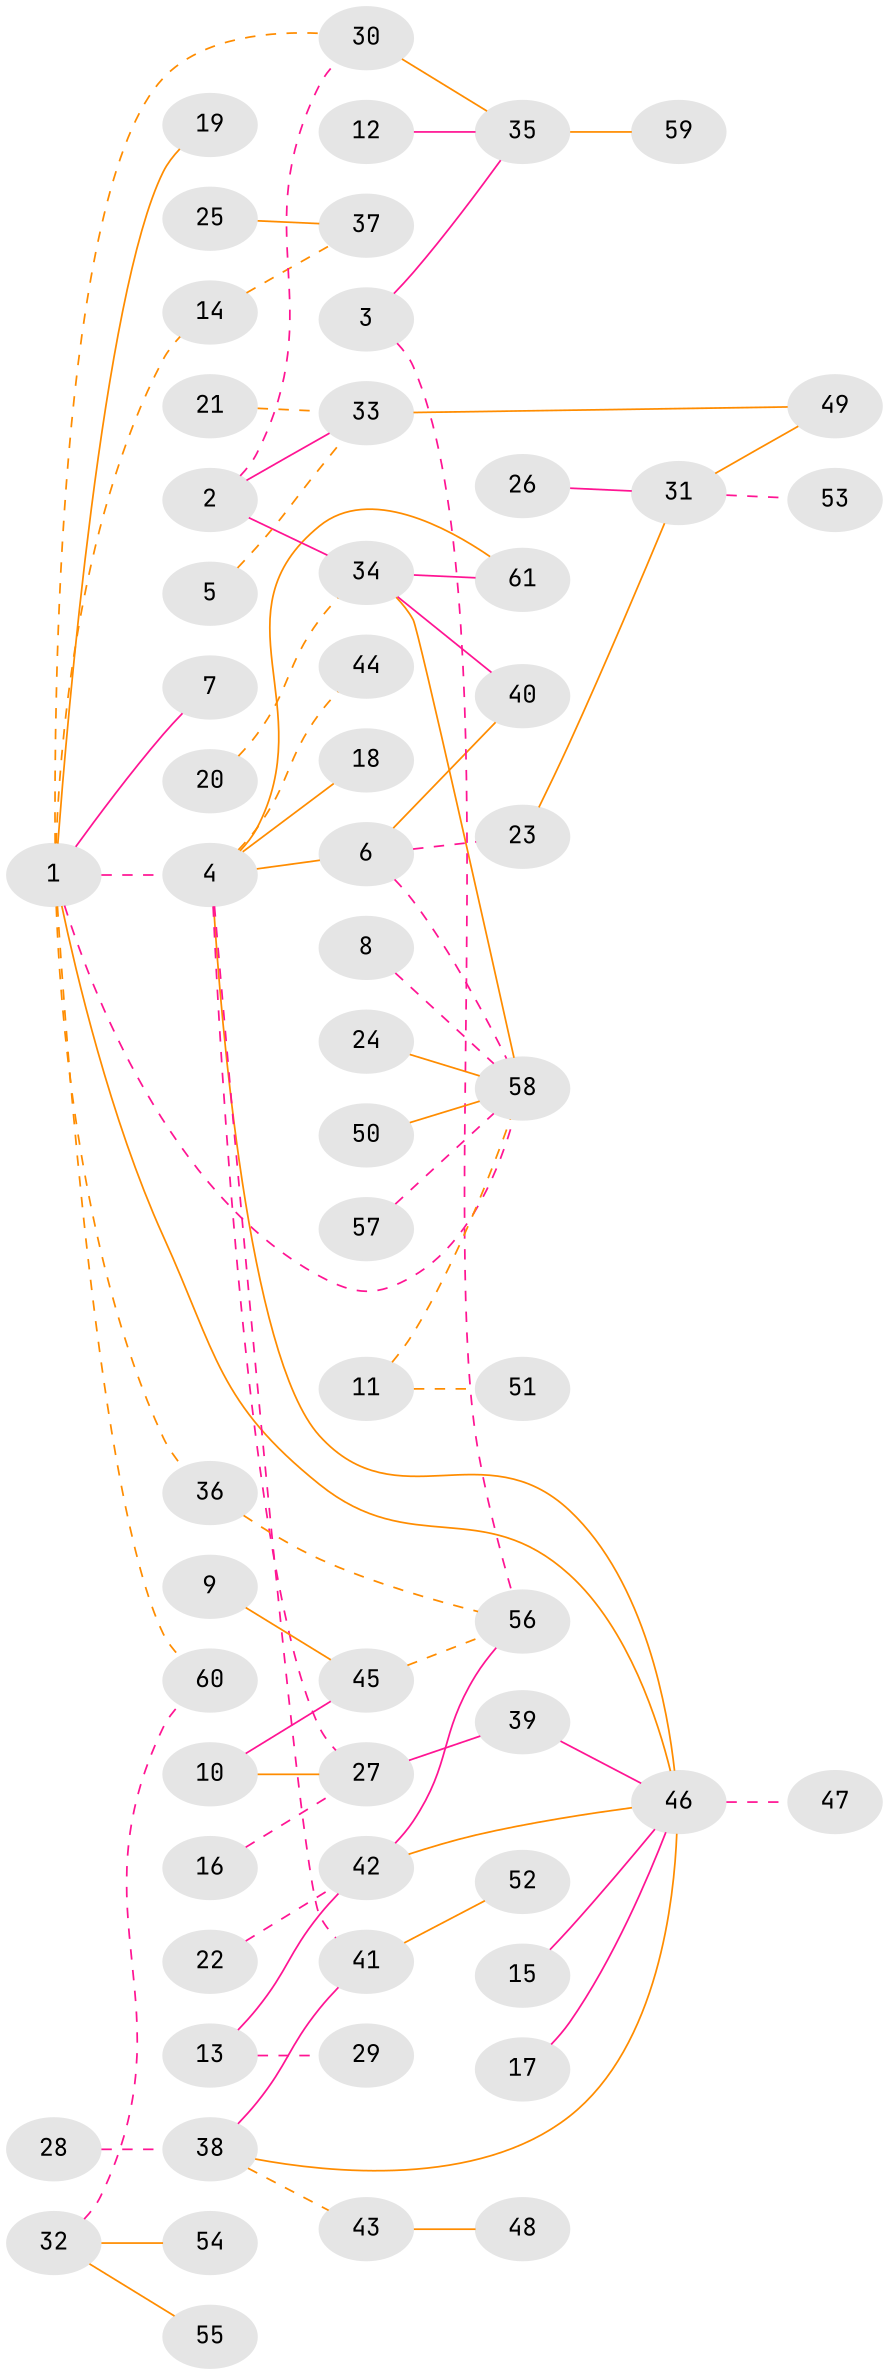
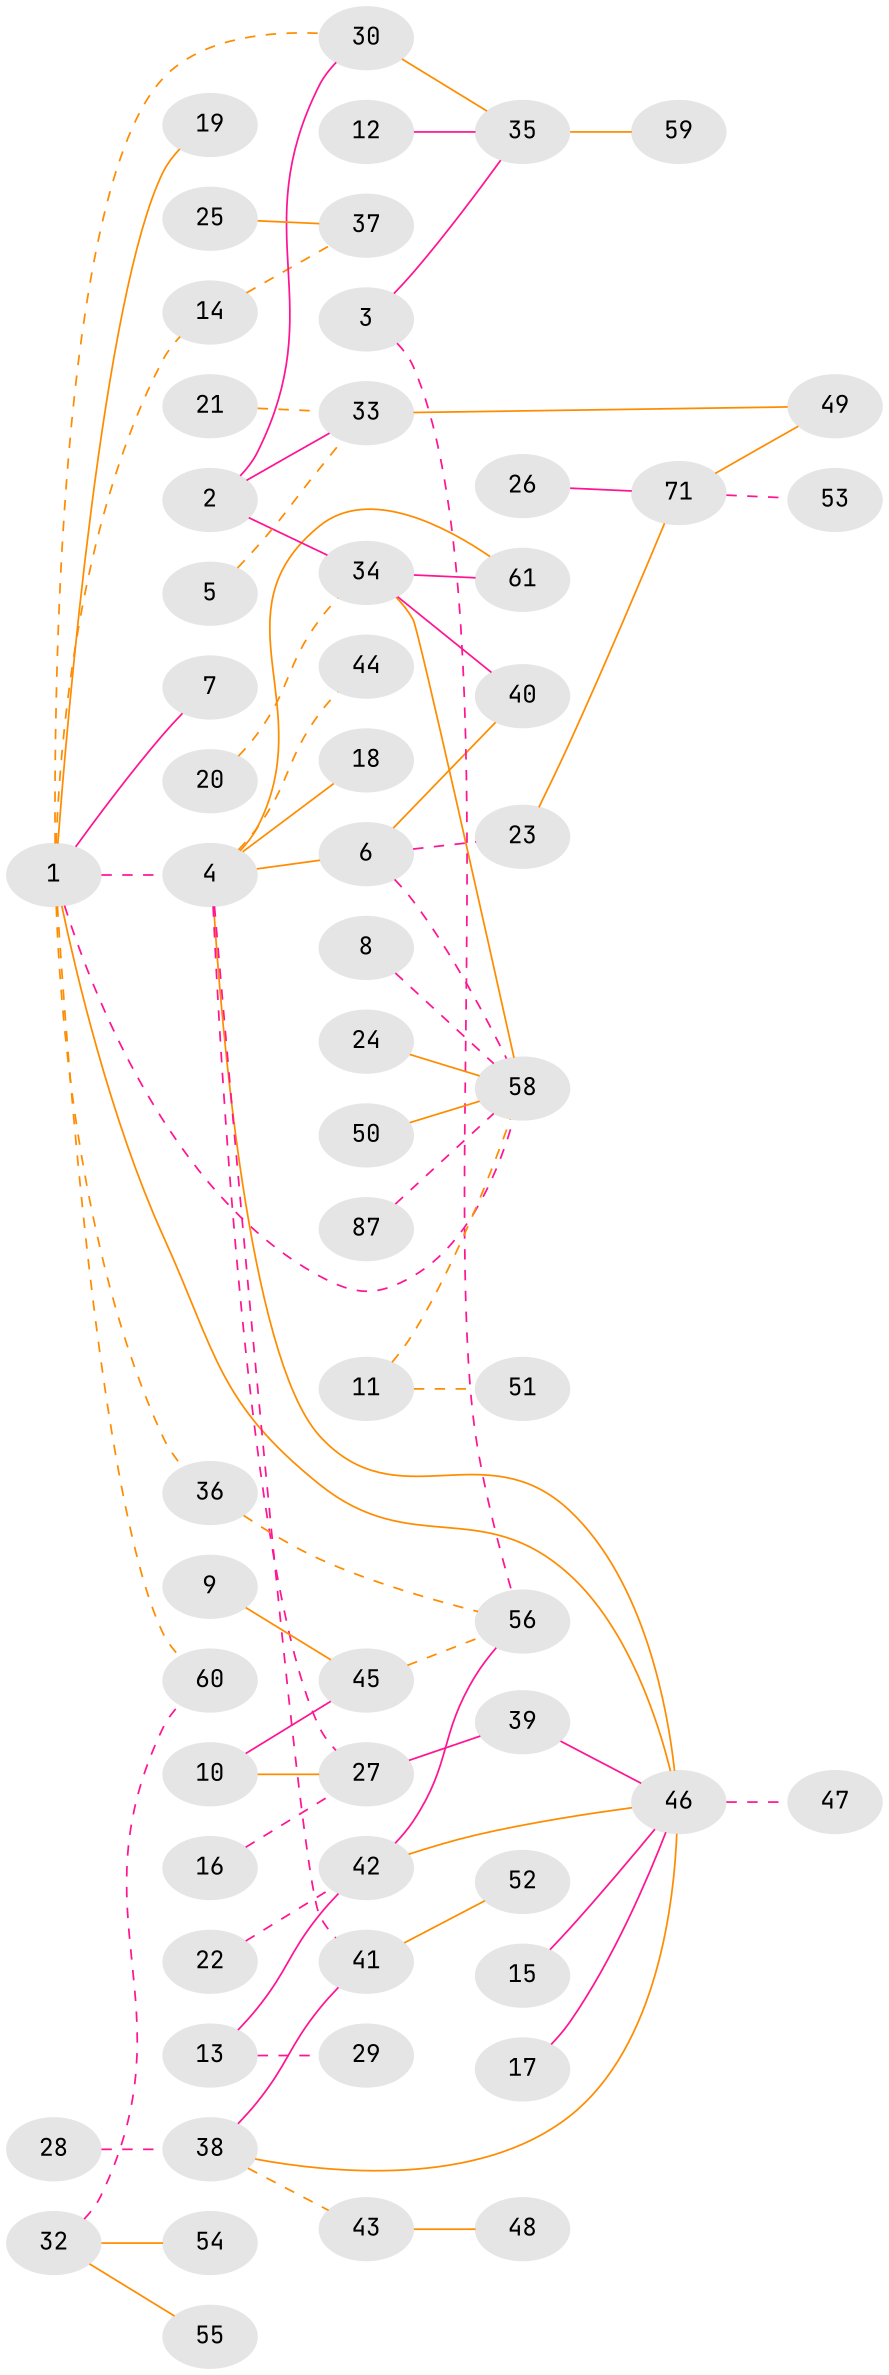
  graph {
    fontname="JetBrains Mono"
    rankdir=LR
    node [color=gray90 fontname="JetBrains Mono" style=filled]
    edge [color=darkorange fontname="JetBrains Mono" style=solid weight=1.0]
    1
    4
    7
    14
    19
    30
    36
    46
    58
    60
    6
    18
    27
    41
    44
    61
    37
    35
    59
    56
    47
    2
    33
    34
    49
    40
    3
    23
    39
    52
    5
-   31
+   31 [label=71]
    8
    9
    45
    10
    11
    51
    12
    13
    29
    42
    15
    16
    17
    20
    21
    22
    53
    24
    25
    26
    28
    38
    43
    32
    54
    55
    48
    50
-   57
+   57 [label=87]
    1 -- 4 [color=deeppink style=dashed]
    1 -- 7 [color=deeppink]
    1 -- 14 [style=dashed]
    1 -- 19
    1 -- 30 [style=dashed]
    1 -- 36 [style=dashed]
    1 -- 46
    1 -- 58 [color=deeppink style=dashed]
    1 -- 60 [style=dashed]
    4 -- 46
    4 -- 6
    4 -- 18
    4 -- 27 [color=deeppink style=dashed]
    4 -- 41 [color=deeppink style=dashed]
    4 -- 44 [style=dashed]
    4 -- 61
    14 -- 37 [style=dashed]
    30 -- 35
    36 -- 56 [style=dashed]
    46 -- 47 [color=deeppink style=dashed]
    6 -- 58 [color=deeppink style=dashed]
    6 -- 40
    6 -- 23 [color=deeppink style=dashed]
    27 -- 39 [color=deeppink]
    41 -- 52
    35 -- 59
-   2 -- 30 [color=deeppink style=dashed]
+   2 -- 30 [color=deeppink]
    2 -- 33 [color=deeppink]
    2 -- 34 [color=deeppink]
    33 -- 49
    34 -- 58
    34 -- 61 [color=deeppink]
    34 -- 40 [color=deeppink]
    3 -- 35 [color=deeppink]
    3 -- 56 [color=deeppink style=dashed]
    23 -- 31
    39 -- 46 [color=deeppink]
    5 -- 33 [style=dashed]
    31 -- 49
    31 -- 53 [color=deeppink style=dashed]
    8 -- 58 [color=deeppink style=dashed]
    9 -- 45
    45 -- 56 [style=dashed]
    10 -- 27
    10 -- 45 [color=deeppink]
    11 -- 58 [style=dashed]
    11 -- 51 [style=dashed]
    12 -- 35 [color=deeppink]
    13 -- 29 [color=deeppink style=dashed]
    13 -- 42 [color=deeppink]
    42 -- 46
    42 -- 56 [color=deeppink]
    15 -- 46 [color=deeppink]
    16 -- 27 [color=deeppink style=dashed]
    17 -- 46 [color=deeppink]
    20 -- 34 [style=dashed]
    21 -- 33 [style=dashed]
    22 -- 42 [color=deeppink style=dashed]
    24 -- 58
    25 -- 37
    26 -- 31 [color=deeppink]
    28 -- 38 [color=deeppink style=dashed]
    38 -- 46
    38 -- 41 [color=deeppink]
    38 -- 43 [style=dashed]
    43 -- 48
    32 -- 60 [color=deeppink style=dashed]
    32 -- 54
    32 -- 55
    50 -- 58
    57 -- 58 [color=deeppink style=dashed]
  }
